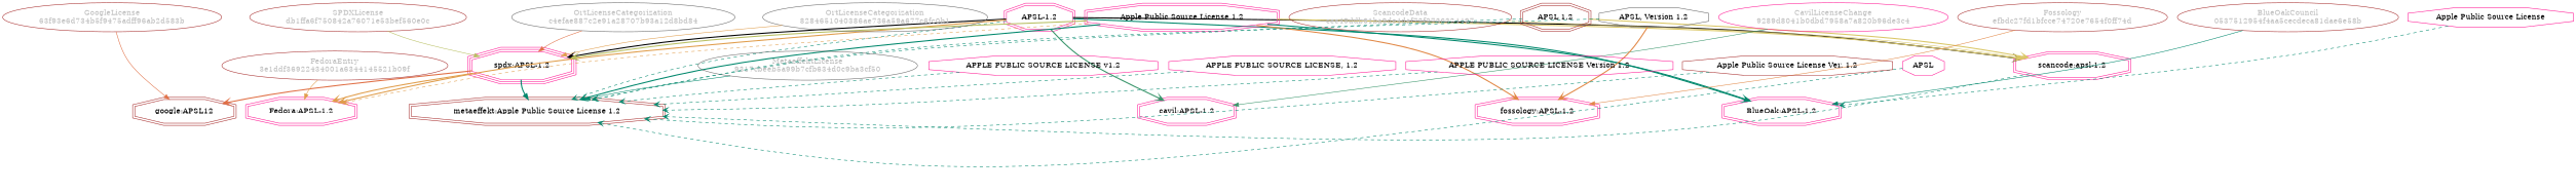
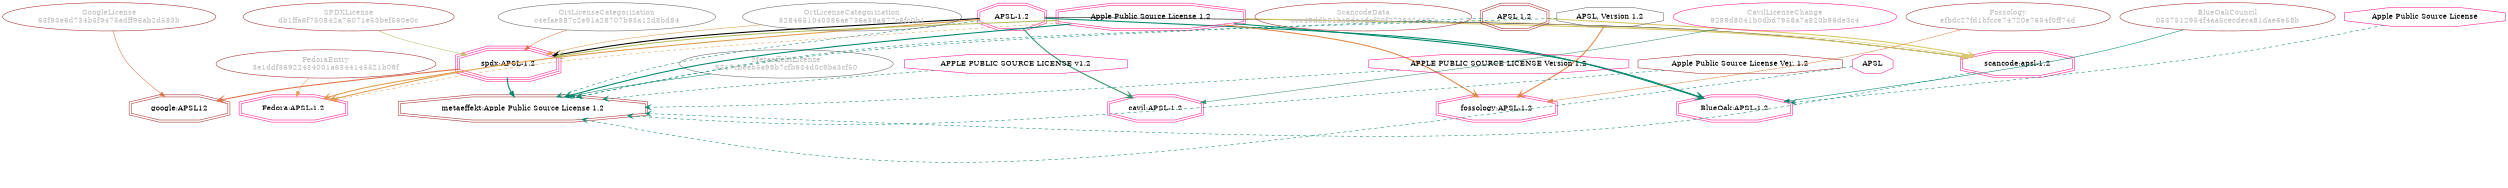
  strict digraph {
    splines=curved
    node [color=deeppink shape=ellipse]
    edge [color="#00876c" weight=0.5 arrowhead=vee style=bold]
    n1 [color=brown fillcolor="beige;1" fontcolor=gray label="SPDXLicense\ndb1ffa6f750842a76071e53bef560e0c"]
    n2 [label="spdx:APSL-1.2" shape=tripleoctagon]
    n3 [color=brown label="google:APSL12" shape=doubleoctagon]
    n4 [label="Fedora:APSL-1.2" shape=doubleoctagon]
    n5 [color=brown label="metaeffekt:Apple Public Source License 1.2" shape=doubleoctagon]
    n6 [label="APSL-1.2" shape=doubleoctagon]
    n7 [label="BlueOak:APSL-1.2" shape=doubleoctagon]
    n8 [label="scancode:apsl-1.2" shape=doubleoctagon]
    n9 [label="cavil:APSL-1.2" shape=doubleoctagon]
    n10 [label="fossology:APSL-1.2" shape=doubleoctagon]
    n11 [label="Apple Public Source License 1.2" shape=doubleoctagon]
    n12 [color=brown fillcolor="beige;1" fontcolor=gray label="GoogleLicense\n63f93e6d734b5f9475adff96ab2d583b"]
    n13 [color=brown fillcolor="beige;1" fontcolor=gray label="FedoraEntry\n3e1ddf36922434001a6344145521b09f"]
    n14 [label="Apple Public Source License" shape=octagon]
    n15 [color=brown fillcolor="beige;1" fontcolor=gray label="BlueOakCouncil\n0537512954f4aa5cecdeca81dae6e58b"]
    n16 [color=brown fillcolor="beige;1" fontcolor=gray label="ScancodeData\ncee49ddb61ba9de4daf72f2736324497"]
    n17 [color=brown label="APSL 1.2" shape=doubleoctagon]
    n18 [color=brown fillcolor="beige;1" fontcolor=gray label="Fossology\nefbdc27fd1bfcce74720e7654f0ff74d"]
    n19 [color=gray40 fillcolor="beige;1" fontcolor=gray label="OrtLicenseCategorization\nc4efae887c2e91a28707b93a12d8bd84"]
    n20 [color=gray40 fillcolor="beige;1" fontcolor=gray label="OrtLicenseCategorization\n8284651040386ae736a59a677c6fc0b1"]
    n21 [fillcolor="beige;1" fontcolor=gray label="CavilLicenseChange\n9289d8041b0dbd7958a7a820b96de3c4"]
    n22 [label=APSL shape=octagon]
    n23 [color=gray40 fillcolor="beige;1" fontcolor=gray label="MetaeffektLicense\n9317cbeeb5a99b7cfb634d0c9ba3cf50"]
    n24 [color=gray40 label="APSL, Version 1.2" shape=octagon]
    n25 [label="APPLE PUBLIC SOURCE LICENSE v1.2" shape=octagon]
-   n26 [label="APPLE PUBLIC SOURCE LICENSE, 1.2" shape=octagon]
    n27 [label="APPLE PUBLIC SOURCE LICENSE Version 1.2" shape=octagon]
    n28 [color=brown label="Apple Public Source License Ver. 1.2" shape=octagon]
    n1 -> n2 [color="#b8bf62" arrowhead="" style=""]
    n2 -> n3 [color="#e06f45" weight=0.7]
    n2 -> n4 [color="#e09d4b" weight=0.7]
    n2 -> n5 [arrowhead=normal weight=0.7]
    n6 -> n2 [weight=0.7 color=""]
    n6 -> n4 [color="#e09d4b" weight=0.7]
    n6 -> n5 [style=dashed]
    n6 -> n7 [weight=0.7]
-   n6 -> n8 [weight=0.7 color=""]
+   n6 -> n8 [style=solid weight=0.7 color=""]
    n6 -> n9 [color="#379469" weight=0.7]
    n8 -> n5 [style=dashed]
    n11 -> n2 [color="#b8bf62" weight=0.7]
    n11 -> n4 [color="#e09d4b" style=dashed]
    n11 -> n5 [weight=0.7]
-   n11 -> n7 [arrowhead=normal weight=0.7]
+   n11 -> n7 [weight=0.7]
    n11 -> n8 [color="#dac767" weight=0.7]
    n11 -> n10 [color="#e18745" weight=0.7]
    n12 -> n3 [color="#e06f45" arrowhead="" style=""]
    n13 -> n4 [color="#e09d4b" arrowhead="" style=""]
    n14 -> n7 [style=dashed]
    n15 -> n7 [arrowhead="" style=""]
    n16 -> n8 [color="#dac767" arrowhead="" style=""]
    n17 -> n5 [style=dashed]
    n17 -> n8 [color="#dac767" weight=0.7]
    n18 -> n10 [color="#e18745" arrowhead="" style=""]
    n19 -> n2 [color="#e06f45" arrowhead="" style=""]
    n20 -> n2 [color="#e09d4b" arrowhead="" style=""]
    n21 -> n9 [color="#379469" arrowhead="" style=""]
    n22 -> n5 [style=dashed]
    n23 -> n5 [arrowhead="" style=""]
    n24 -> n5 [style=dashed]
    n24 -> n10 [color="#e18745" weight=0.7]
    n25 -> n5 [style=dashed]
-   n26 -> n5 [style=dashed]
    n27 -> n5 [style=dashed]
    n28 -> n5 [style=dashed]
  }
